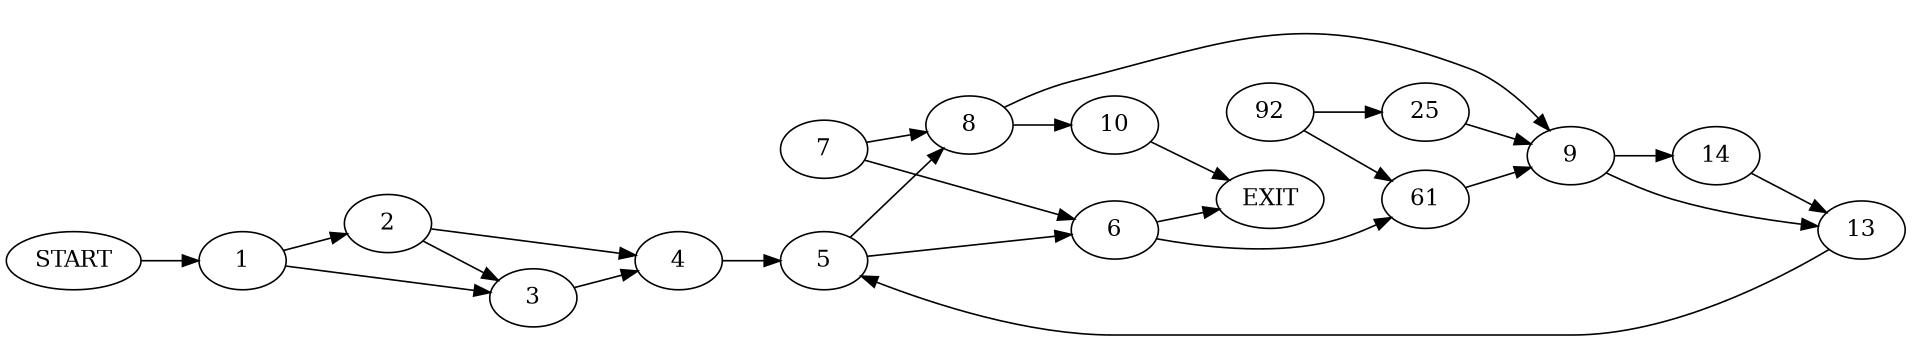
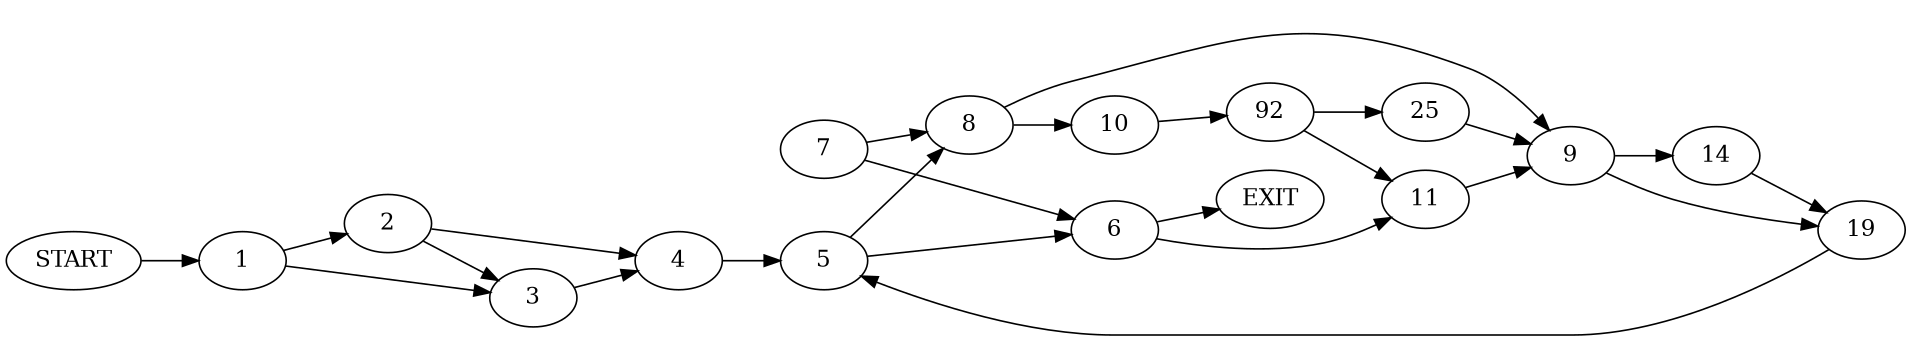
  digraph {
    rankdir=LR
    n1 [label=START]
    1
    2
    3
    n5 [label=EXIT]
    4
    5
    6
    8
-   11 [label=61]
+   11
    7
    9
    10
-   13
+   13 [label=19]
    14
    n16 [label=92]
    n17 [label=25]
    n1 -> 1
    1 -> 2
    1 -> 3
    2 -> 3
    2 -> 4
    3 -> 4
    4 -> 5
    5 -> 6
    5 -> 8
    6 -> n5
    6 -> 11
    8 -> 9
    8 -> 10
    11 -> 9
    7 -> 6
    7 -> 8
    9 -> 13
    9 -> 14
-   10 -> n5
+   10 -> n16
    13 -> 5
    14 -> 13
    n16 -> 11
    n16 -> n17
    n17 -> 9
  }
